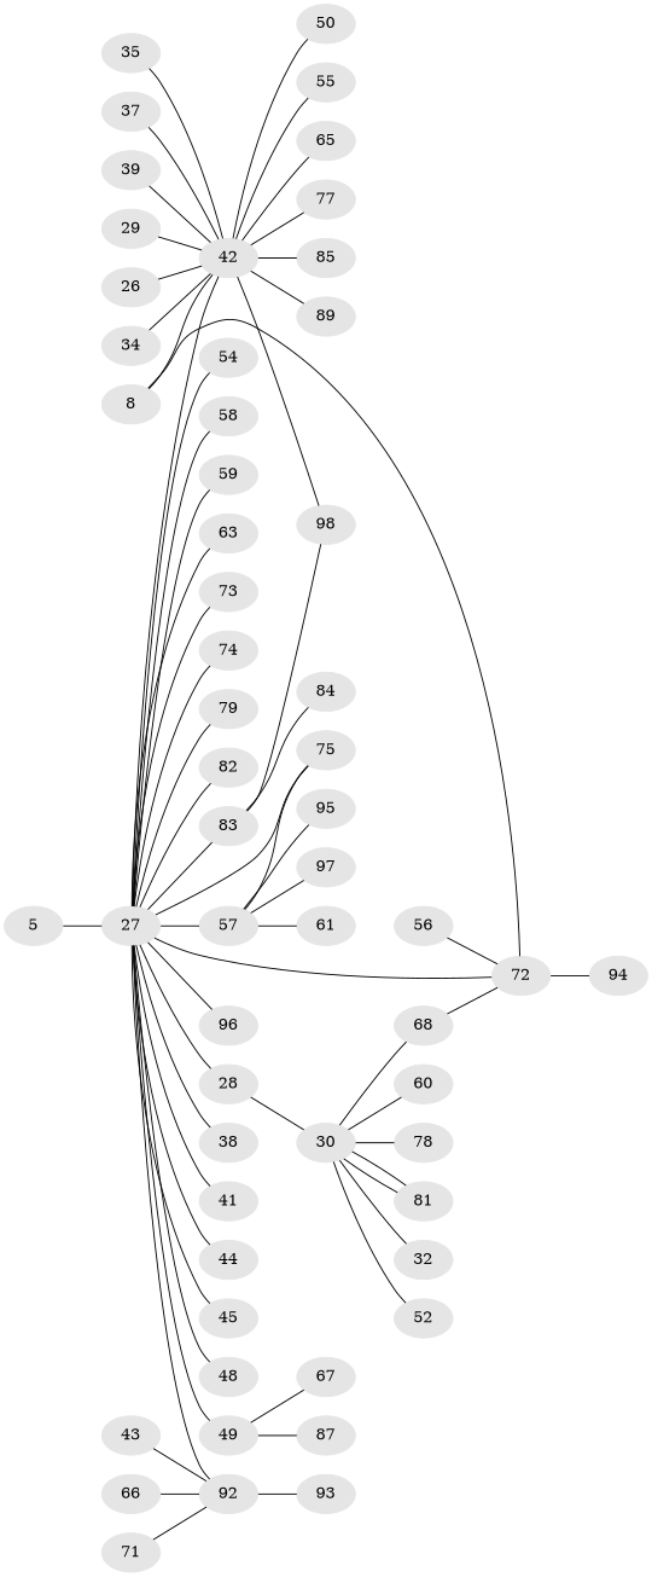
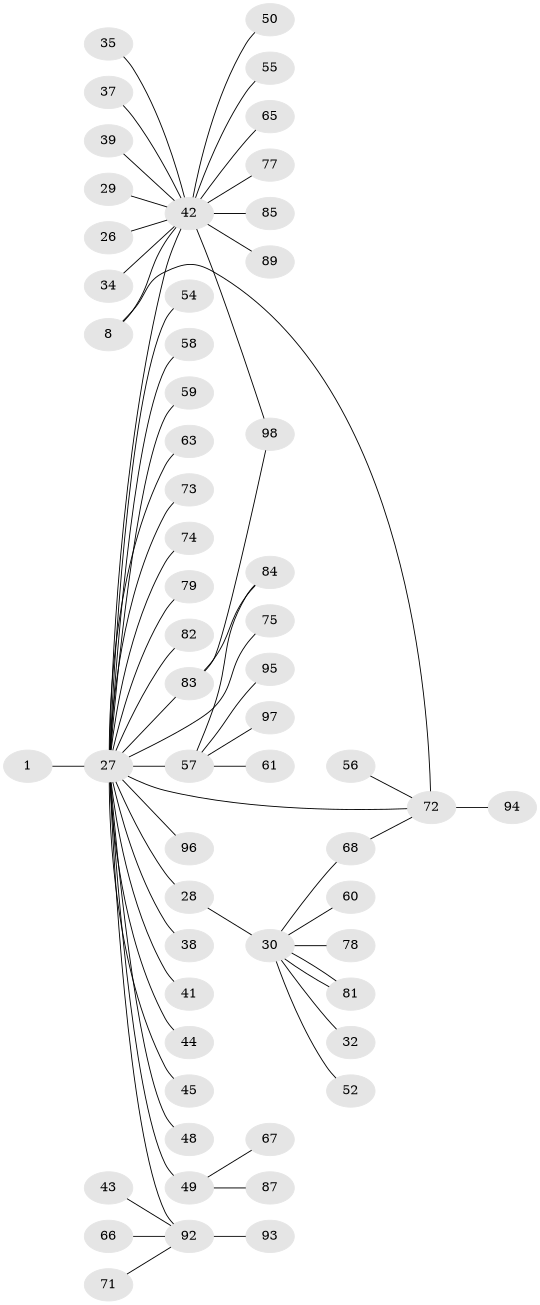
  graph {
    rankdir=LR
    node [color=gray90 style=filled]
    27 [super="+26+10+2"]
    42 [super="+3+5"]
    72 [super="+53"]
    28
    38
    41
    44
    45
    48
    49
    54
    57 [super="+16+47"]
    58 [super="+24"]
    59
    63
    73
    74
    75
    79
    82
    83 [super="+31"]
    92 [super="+70+80"]
    96 [super="+40+62"]
-   1 [label=5]
+   1
    50
    55 [super="+33"]
    65 [super="+18"]
    77
    85
    89
    98 [super="+90"]
    8
    94 [super="+76"]
    n34 [label=29]
    n35 [label=26]
    30
    67
    87
    61
    84 [super="+36"]
    95
    97
    93 [super="+91"]
    32
    52
    60
    68 [super="+64"]
    78 [super="+69"]
    81
    34
    35
    37
    39
    43
    56
    66
    71
    27 -- 42 [weight=4]
    27 -- 72 [weight=2]
    27 -- 28
    27 -- 38
    27 -- 41
    27 -- 44
    27 -- 45
    27 -- 48
    27 -- 49 [weight=2]
    27 -- 54
    27 -- 57 [weight=4]
    27 -- 58
    27 -- 59
    27 -- 63
    27 -- 73
    27 -- 74
    27 -- 75
    27 -- 79
    27 -- 82
    27 -- 83
    27 -- 92 [weight=4]
    27 -- 96
    42 -- 50
    42 -- 55
    42 -- 65
    42 -- 77
    42 -- 85
    42 -- 89
    42 -- 98
    72 -- 94
    28 -- 30
    49 -- 67
    49 -- 87
    57 -- 61
-   57 -- 75
+   57 -- 84
    57 -- 95
    57 -- 97
    83 -- 98
    83 -- 84 [weight=2]
    92 -- 93
    1 -- 27
    8 -- 42
    8 -- 72
    n34 -- 42
    n35 -- 42
    30 -- 32
    30 -- 52
    30 -- 60
    30 -- 68 [weight=2]
    30 -- 78
    30 -- 81
    30 -- 81
    68 -- 72
    34 -- 42
    35 -- 42
    37 -- 42
    39 -- 42
    43 -- 92
    56 -- 72
    66 -- 92
    71 -- 92
  }
